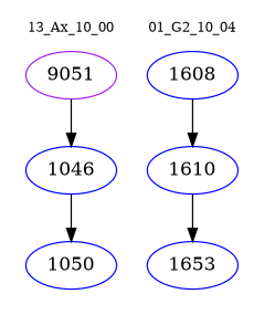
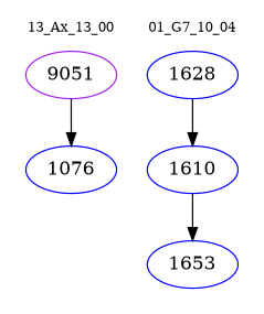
  digraph {
    node [color=blue]
    edge [color=black]
    n1 [color=purple label=9051]
-   n2 [label=1046]
-   n3 [label=1050]
-   n4 [label=1608]
+   n2 [label=1076]
+   n4 [label=1628]
    n5 [label=1610]
    n6 [label=1653]
    subgraph cluster_1 {
      color=white
      fontsize=10
-     label="13_Ax_10_00"
+     label="13_Ax_13_00"
      n1
      n2
-     n3
    }
    subgraph cluster_2 {
      color=white
      fontsize=10
-     label="01_G2_10_04"
+     label="01_G7_10_04"
      n4
      n5
      n6
    }
    n1 -> n2
-   n2 -> n3
    n4 -> n5
    n5 -> n6
  }
